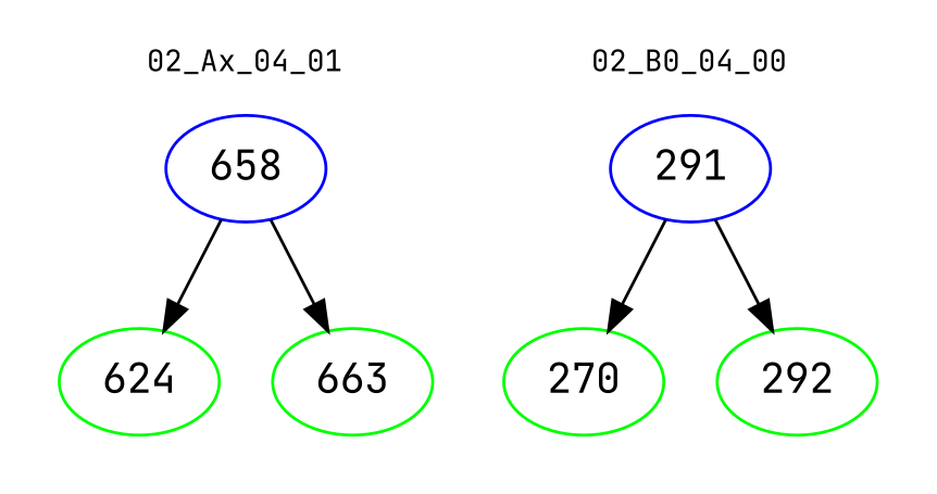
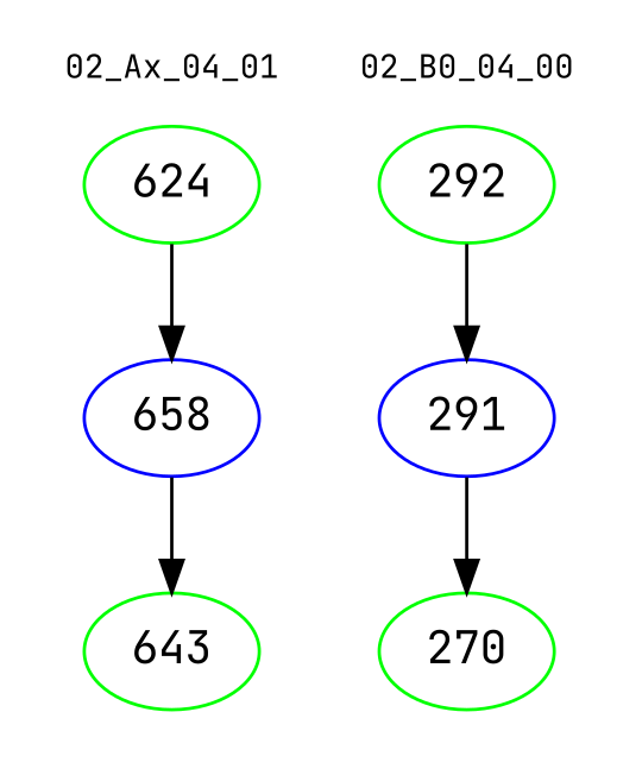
  digraph {
    fontname="JetBrains Mono"
    node [color=green fontname="JetBrains Mono"]
    edge [color=black fontname="JetBrains Mono"]
    n1 [color=blue label=658]
    n2 [label=624]
-   n3 [label=663]
+   n3 [label=643]
    n4 [color=blue label=291]
    n5 [label=270]
    n6 [label=292]
    subgraph cluster_1 {
      color=white
      fontsize=10
      label="02_Ax_04_01"
      n1
      n2
      n3
    }
    subgraph cluster_2 {
      color=white
      fontsize=10
      label="02_B0_04_00"
      n4
      n5
      n6
    }
-   n1 -> n2
+   n2 -> n1
    n1 -> n3
    n4 -> n5
-   n4 -> n6
+   n6 -> n4
  }
